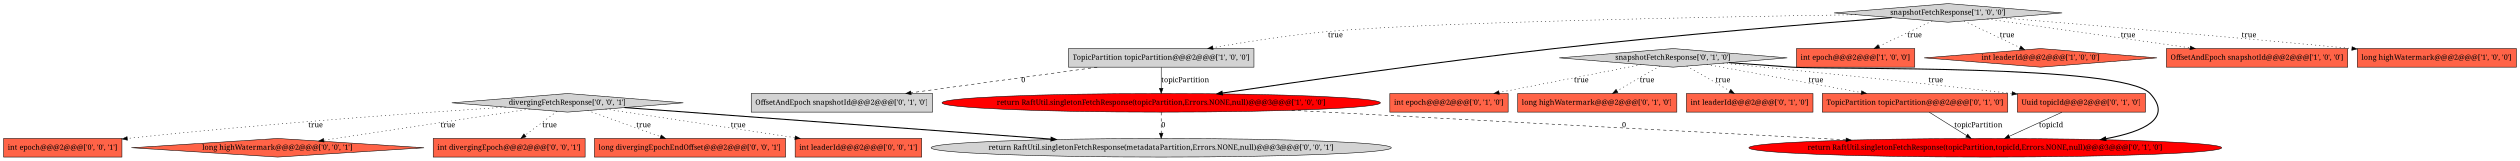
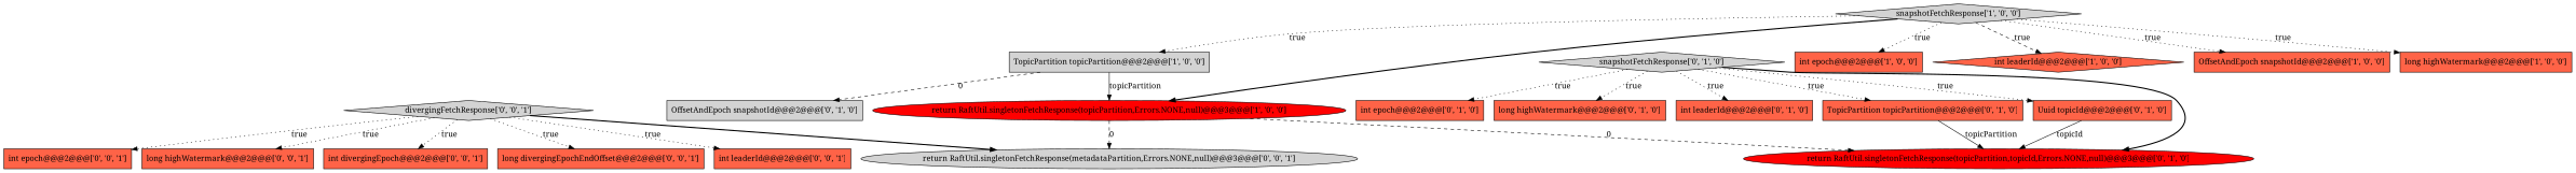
  digraph {
    fontname="Noto Serif"
    node [fillcolor=tomato fontname="Noto Serif" shape=box style=filled]
    edge [fontname="Noto Serif" style=dotted]
    n1 [label="int epoch@@@2@@@['0', '0', '1']"]
    n2 [label="int epoch@@@2@@@['1', '0', '0']"]
    n3 [fillcolor=lightgray label="divergingFetchResponse['0', '0', '1']" shape=diamond]
-   n4 [label="long highWatermark@@@2@@@['0', '0', '1']" shape=diamond]
+   n4 [label="long highWatermark@@@2@@@['0', '0', '1']"]
    n5 [label="int divergingEpoch@@@2@@@['0', '0', '1']"]
    n6 [label="long divergingEpochEndOffset@@@2@@@['0', '0', '1']"]
    n7 [fillcolor=lightgray label="return RaftUtil.singletonFetchResponse(metadataPartition,Errors.NONE,null)@@@3@@@['0', '0', '1']" shape=ellipse]
    n8 [label="int leaderId@@@2@@@['0', '0', '1']"]
    n9 [label="int epoch@@@2@@@['0', '1', '0']"]
    n10 [label="long highWatermark@@@2@@@['0', '1', '0']"]
    n11 [fillcolor=red label="return RaftUtil.singletonFetchResponse(topicPartition,topicId,Errors.NONE,null)@@@3@@@['0', '1', '0']" shape=ellipse]
    n12 [fillcolor=lightgray label="OffsetAndEpoch snapshotId@@@2@@@['0', '1', '0']"]
    n13 [fillcolor=lightgray label="TopicPartition topicPartition@@@2@@@['1', '0', '0']"]
    n14 [fillcolor=red label="return RaftUtil.singletonFetchResponse(topicPartition,Errors.NONE,null)@@@3@@@['1', '0', '0']" shape=ellipse]
    n15 [label="int leaderId@@@2@@@['1', '0', '0']" shape=diamond]
    n16 [label="OffsetAndEpoch snapshotId@@@2@@@['1', '0', '0']"]
    n17 [label="TopicPartition topicPartition@@@2@@@['0', '1', '0']"]
    n18 [label="int leaderId@@@2@@@['0', '1', '0']"]
    n19 [fillcolor=lightgray label="snapshotFetchResponse['1', '0', '0']" shape=diamond]
    n20 [label="long highWatermark@@@2@@@['1', '0', '0']"]
    n21 [label="Uuid topicId@@@2@@@['0', '1', '0']"]
    n22 [fillcolor=lightgray label="snapshotFetchResponse['0', '1', '0']" shape=diamond]
    n3 -> n1 [label=true]
    n3 -> n4 [label=true]
    n3 -> n5 [label=true]
    n3 -> n6 [label=true]
    n3 -> n7 [style=bold]
    n3 -> n8 [label=true]
    n13 -> n12 [label=0 style=dashed]
    n13 -> n14 [label=topicPartition style=solid]
    n14 -> n7 [label=0 style=dashed]
    n14 -> n11 [label=0 style=dashed]
    n17 -> n11 [label=topicPartition style=solid]
    n19 -> n2 [label=true]
    n19 -> n13 [label=true]
    n19 -> n14 [style=bold]
-   n19 -> n15 [label=true]
+   n19 -> n15 [label=true style=dashed]
    n19 -> n16 [label=true]
    n19 -> n20 [label=true]
    n21 -> n11 [label=topicId style=solid]
    n22 -> n9 [label=true]
    n22 -> n10 [label=true]
    n22 -> n11 [style=bold]
    n22 -> n17 [label=true]
    n22 -> n18 [label=true]
    n22 -> n21 [label=true]
  }
